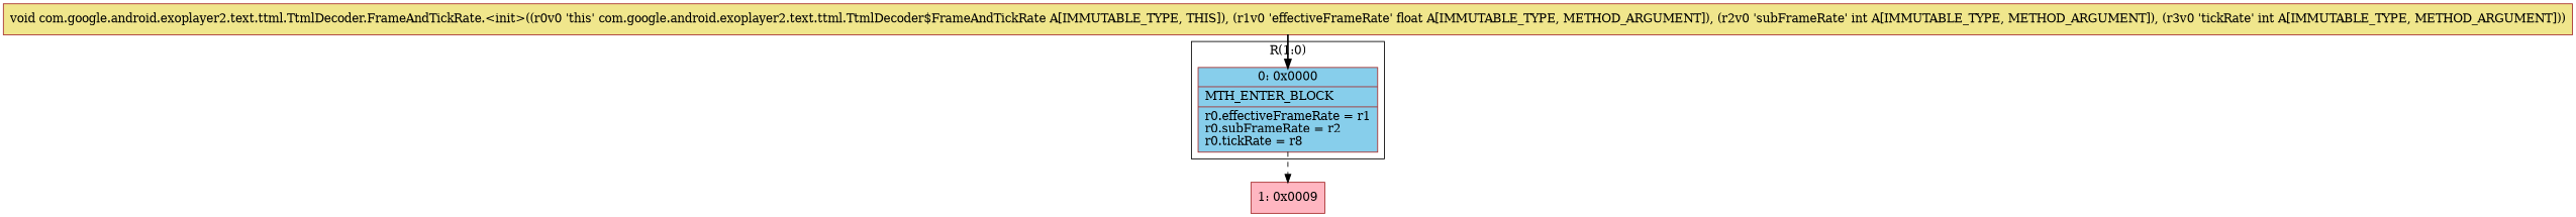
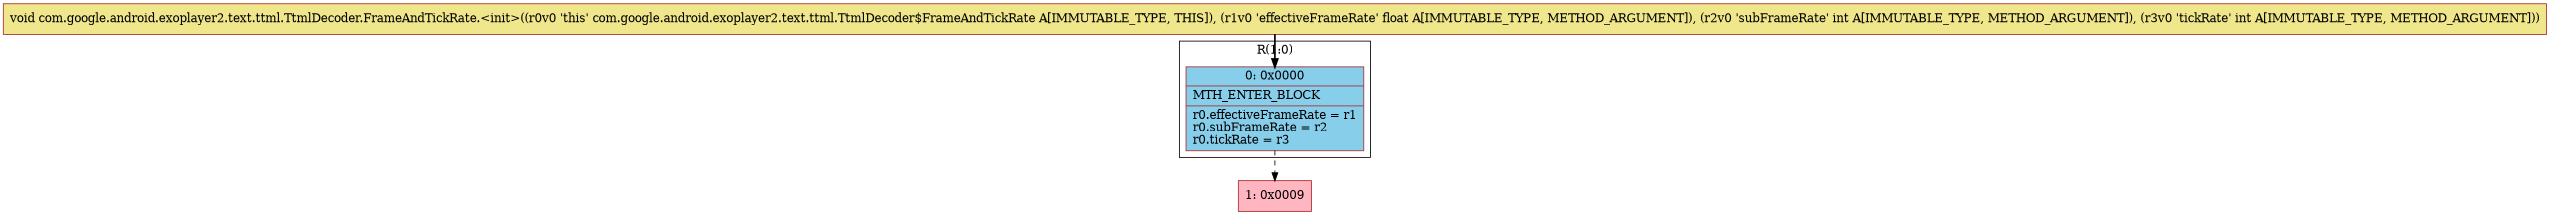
  digraph {
    node [color=brown shape=record style=filled]
-   n1 [label="{0\:\ 0x0000|MTH_ENTER_BLOCK\l|r0.effectiveFrameRate = r1\lr0.subFrameRate = r2\lr0.tickRate = r8\l}" fillcolor=skyblue]
+   n1 [label="{0\:\ 0x0000|MTH_ENTER_BLOCK\l|r0.effectiveFrameRate = r1\lr0.subFrameRate = r2\lr0.tickRate = r3\l}" fillcolor=skyblue]
    n2 [label="{1\:\ 0x0009}" fillcolor=lightpink]
    n3 [label="{void com.google.android.exoplayer2.text.ttml.TtmlDecoder.FrameAndTickRate.\<init\>((r0v0 'this' com.google.android.exoplayer2.text.ttml.TtmlDecoder$FrameAndTickRate A[IMMUTABLE_TYPE, THIS]), (r1v0 'effectiveFrameRate' float A[IMMUTABLE_TYPE, METHOD_ARGUMENT]), (r2v0 'subFrameRate' int A[IMMUTABLE_TYPE, METHOD_ARGUMENT]), (r3v0 'tickRate' int A[IMMUTABLE_TYPE, METHOD_ARGUMENT])) }" fillcolor=khaki]
    subgraph cluster_1 {
      label="R(1:0)"
      n1
    }
    n1 -> n2 [style=dashed]
    n3 -> n1 [style=bold]
  }
